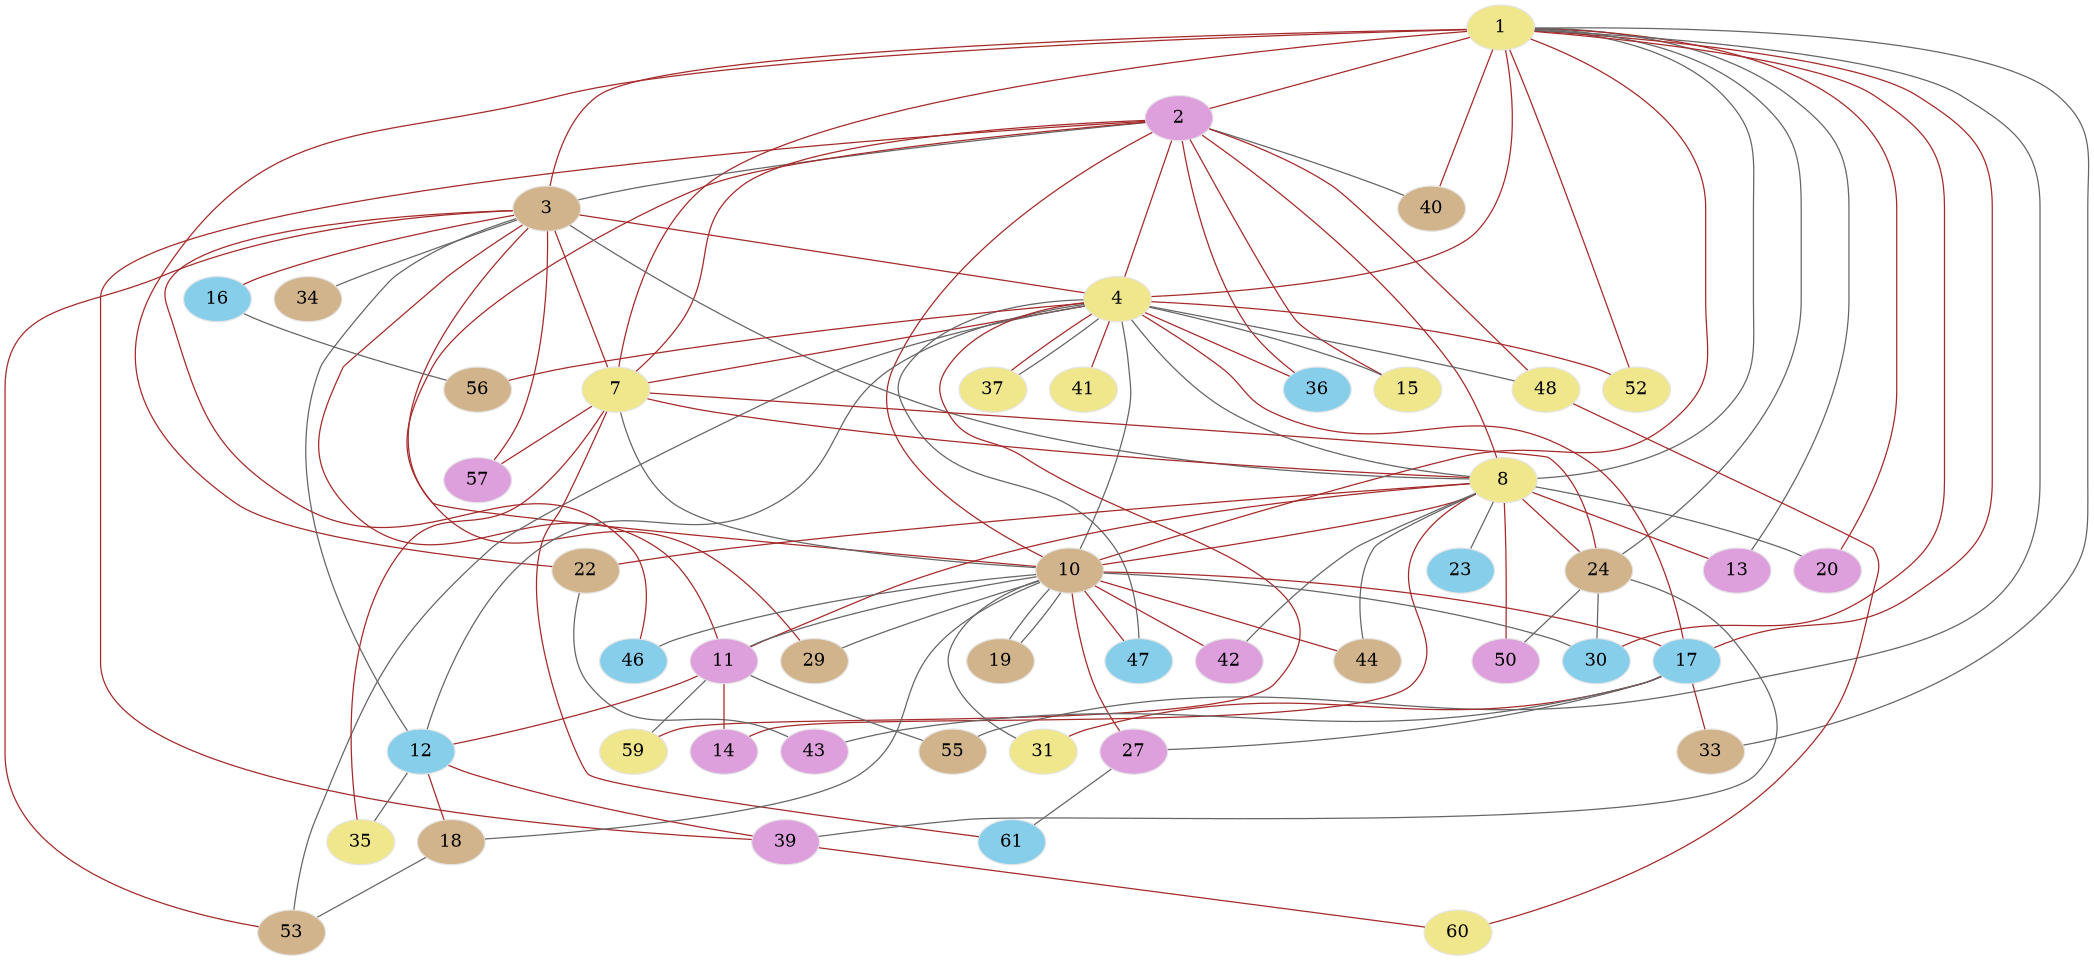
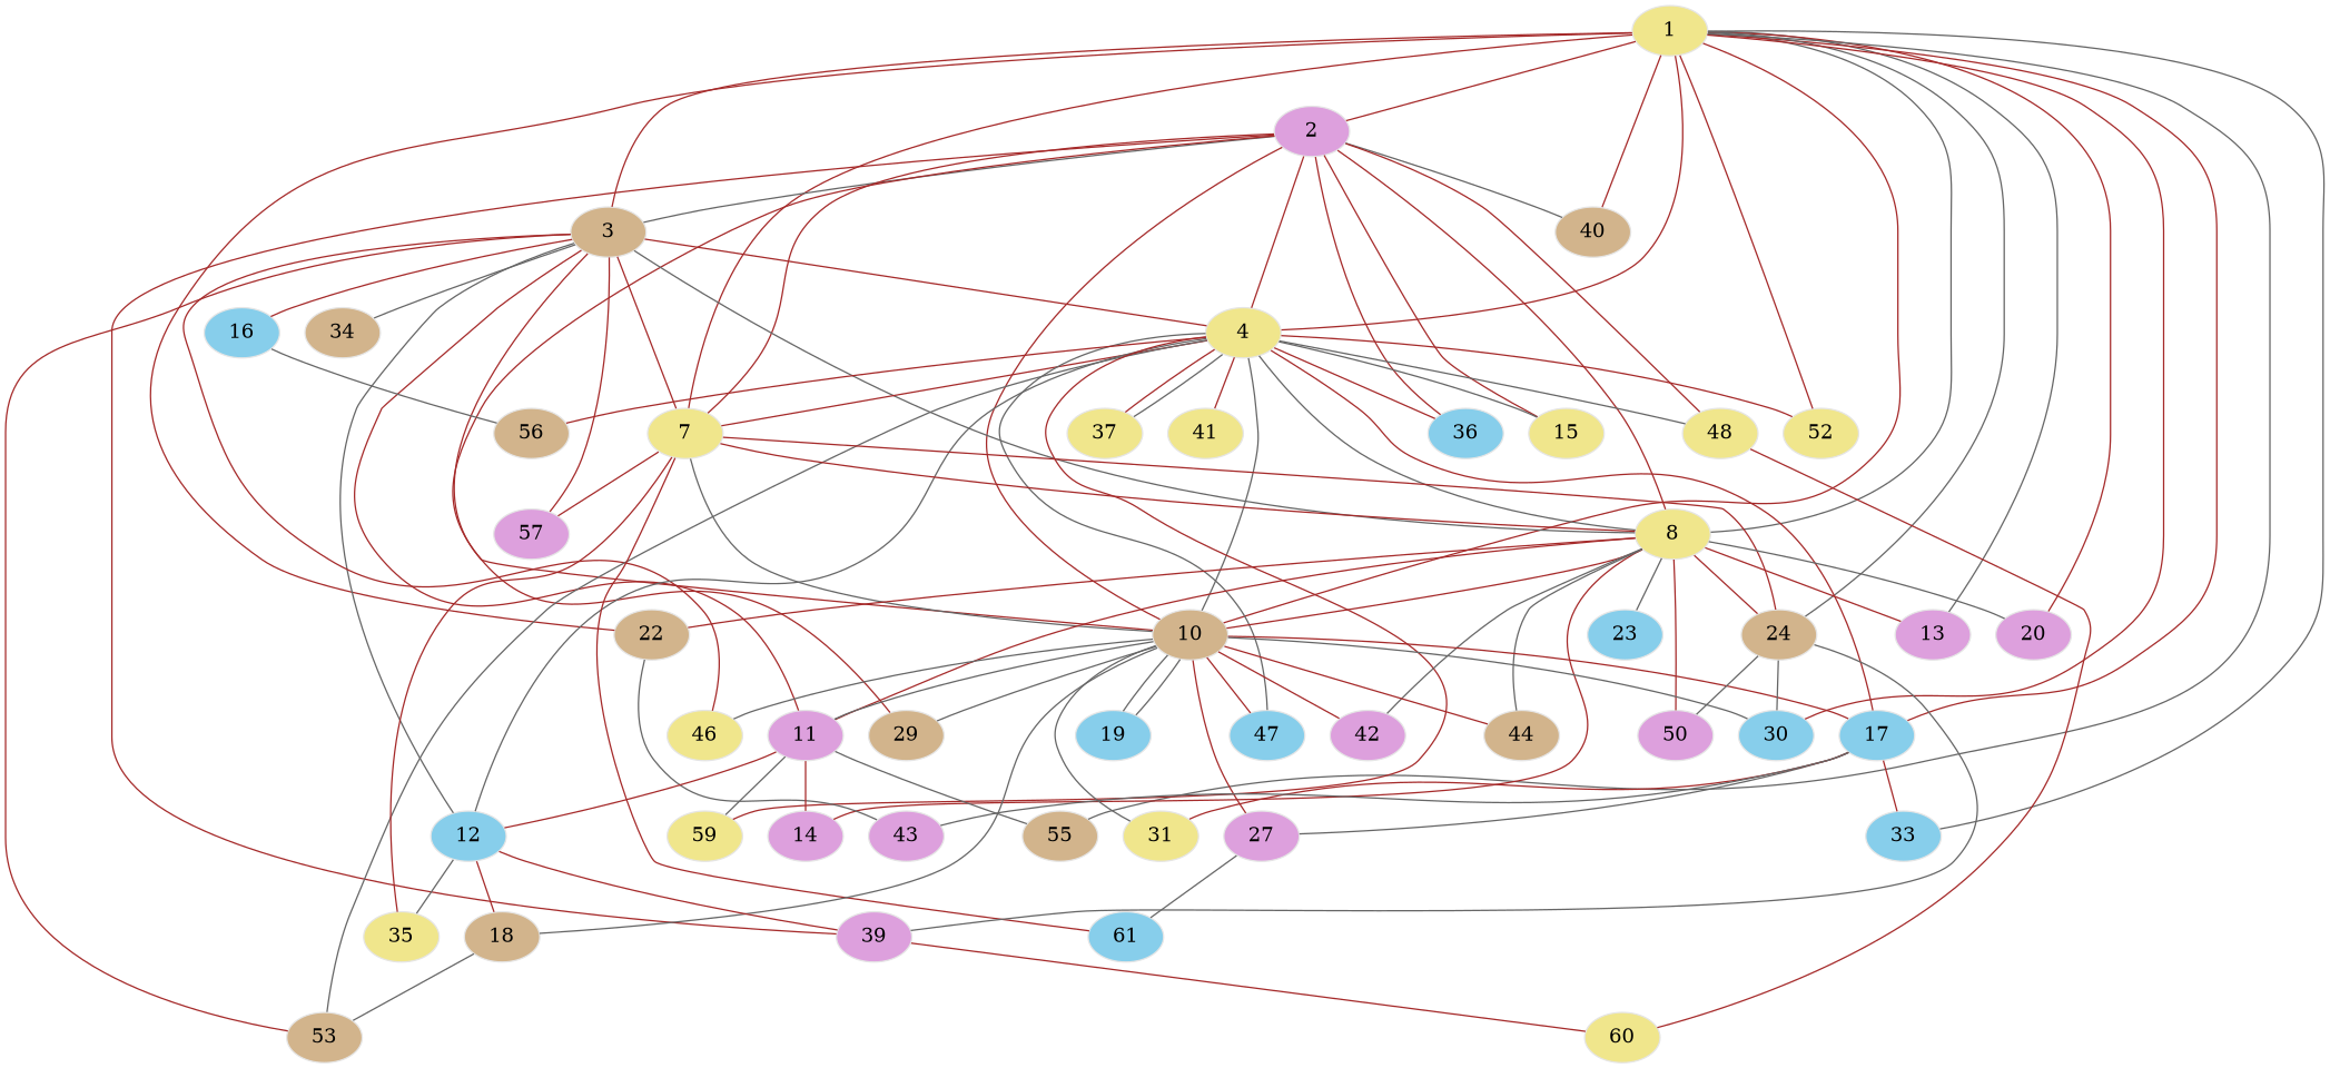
  graph {
    node [color=gray90 fillcolor=tan style=filled]
    edge [color=brown]
    1 [fillcolor=khaki super="+9"]
    2 [fillcolor=plum super="+38"]
    3 [super="+6"]
    4 [fillcolor=khaki super="+5"]
    7 [fillcolor=khaki super="+49"]
    8 [fillcolor=khaki super="+25"]
    10 [super="+51"]
    13 [fillcolor=plum]
    17 [fillcolor=skyblue super="+21"]
    20 [fillcolor=plum]
    22
    24 [super="+28"]
    30 [fillcolor=skyblue super="+54"]
-   33
+   33 [fillcolor=skyblue]
    40
    52 [fillcolor=khaki]
    55
    15 [fillcolor=khaki]
    29
    36 [fillcolor=skyblue]
    39 [fillcolor=plum super="+45"]
    48 [fillcolor=khaki]
    11 [fillcolor=plum]
    12 [fillcolor=skyblue super="+26"]
    16 [fillcolor=skyblue]
    34
-   46 [fillcolor=skyblue]
+   46 [fillcolor=khaki]
    53 [super="+58"]
    57 [fillcolor=plum]
    37 [fillcolor=khaki]
    41 [fillcolor=khaki]
    47 [fillcolor=skyblue]
    56
    59 [fillcolor=khaki]
    35 [fillcolor=khaki]
    61 [fillcolor=skyblue]
    23 [fillcolor=skyblue]
    14 [fillcolor=plum]
    42 [fillcolor=plum]
    44
    50 [fillcolor=plum]
    18
-   19
+   19 [fillcolor=skyblue]
    27 [fillcolor=plum super="+32"]
    31 [fillcolor=khaki]
    43 [fillcolor=plum]
    60 [fillcolor=khaki]
    1 -- 2 [weight=3]
    1 -- 3 [weight=4]
    1 -- 4 [weight=4]
    1 -- 7 [weight=3]
    1 -- 8 [color=gray40 weight=3]
    1 -- 10 [weight=2]
    1 -- 13 [color=gray40]
    1 -- 17
    1 -- 20
    1 -- 22
    1 -- 24 [color=gray40]
    1 -- 30
    1 -- 33 [color=gray40]
    1 -- 40
    1 -- 52
    1 -- 55 [color=gray40]
    2 -- 3 [color=gray40 weight=2]
    2 -- 4 [weight=2]
    2 -- 7
    2 -- 8
    2 -- 10
    2 -- 40 [color=gray40]
    2 -- 15
    2 -- 29
    2 -- 36
    2 -- 39
    2 -- 48
    3 -- 4 [weight=4]
    3 -- 7 [weight=2]
    3 -- 8 [color=gray40 weight=2]
    3 -- 10 [weight=2]
    3 -- 11
    3 -- 12 [color=gray40]
    3 -- 16 [weight=2]
    3 -- 34 [color=gray40 weight=2]
    3 -- 46
    3 -- 53
    3 -- 57
    4 -- 7 [weight=2]
    4 -- 8 [color=gray40 weight=2]
    4 -- 10 [color=gray40 weight=2]
    4 -- 17
    4 -- 52
    4 -- 15 [color=gray40]
    4 -- 36
    4 -- 48 [color=gray40]
    4 -- 12 [color=gray40]
    4 -- 53 [color=gray40]
    4 -- 37
    4 -- 37 [color=gray40]
    4 -- 41 [weight=2]
    4 -- 47 [color=gray40]
    4 -- 56
    4 -- 59
    7 -- 8
    7 -- 10 [color=gray40]
    7 -- 24
    7 -- 57
    7 -- 35
    7 -- 61
    8 -- 10
    8 -- 13
    8 -- 20 [color=gray40]
    8 -- 22
    8 -- 24
    8 -- 11
    8 -- 23 [color=gray40]
    8 -- 14
    8 -- 42 [color=gray40]
    8 -- 44 [color=gray40]
    8 -- 50
    10 -- 17
    10 -- 30 [color=gray40]
    10 -- 29 [color=gray40]
    10 -- 11 [color=gray40]
    10 -- 46 [color=gray40]
    10 -- 47
    10 -- 42
    10 -- 44
    10 -- 18 [color=gray40]
    10 -- 19 [color=gray40]
    10 -- 19 [color=gray40]
    10 -- 27 [weight=2]
    10 -- 31 [color=gray40]
    17 -- 33
    17 -- 27 [color=gray40]
    17 -- 31
    17 -- 43 [color=gray40]
    22 -- 43 [color=gray40]
    24 -- 30 [color=gray40]
    24 -- 39 [color=gray40]
    24 -- 50 [color=gray40]
    39 -- 60
    48 -- 60
    11 -- 55 [color=gray40]
    11 -- 12
    11 -- 59 [color=gray40]
    11 -- 14
    12 -- 39
    12 -- 35 [color=gray40]
    12 -- 18
    16 -- 56 [color=gray40]
    18 -- 53 [color=gray40]
    27 -- 61 [color=gray40]
  }
